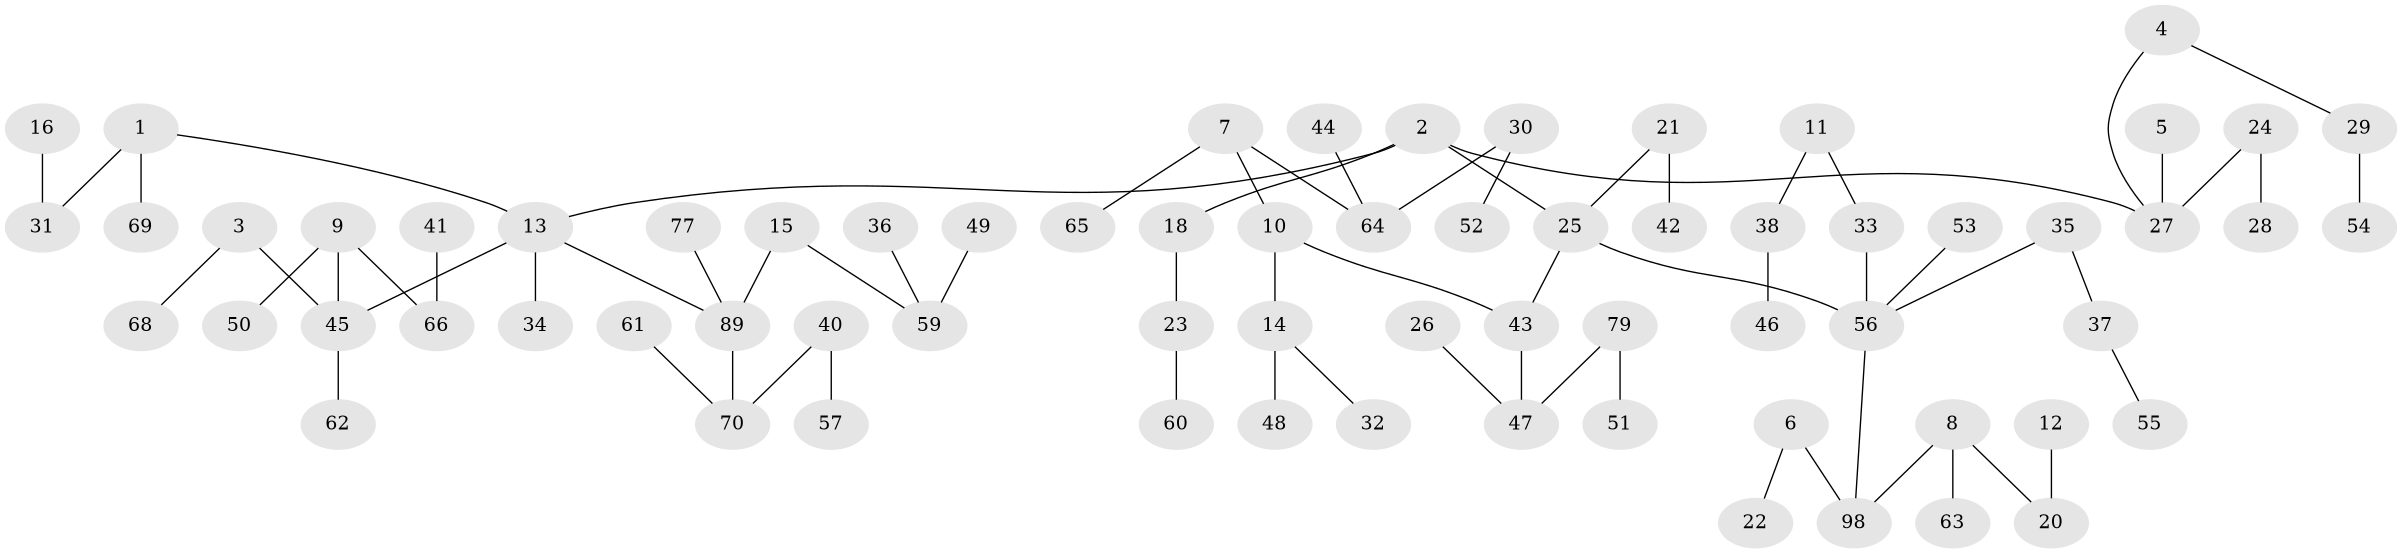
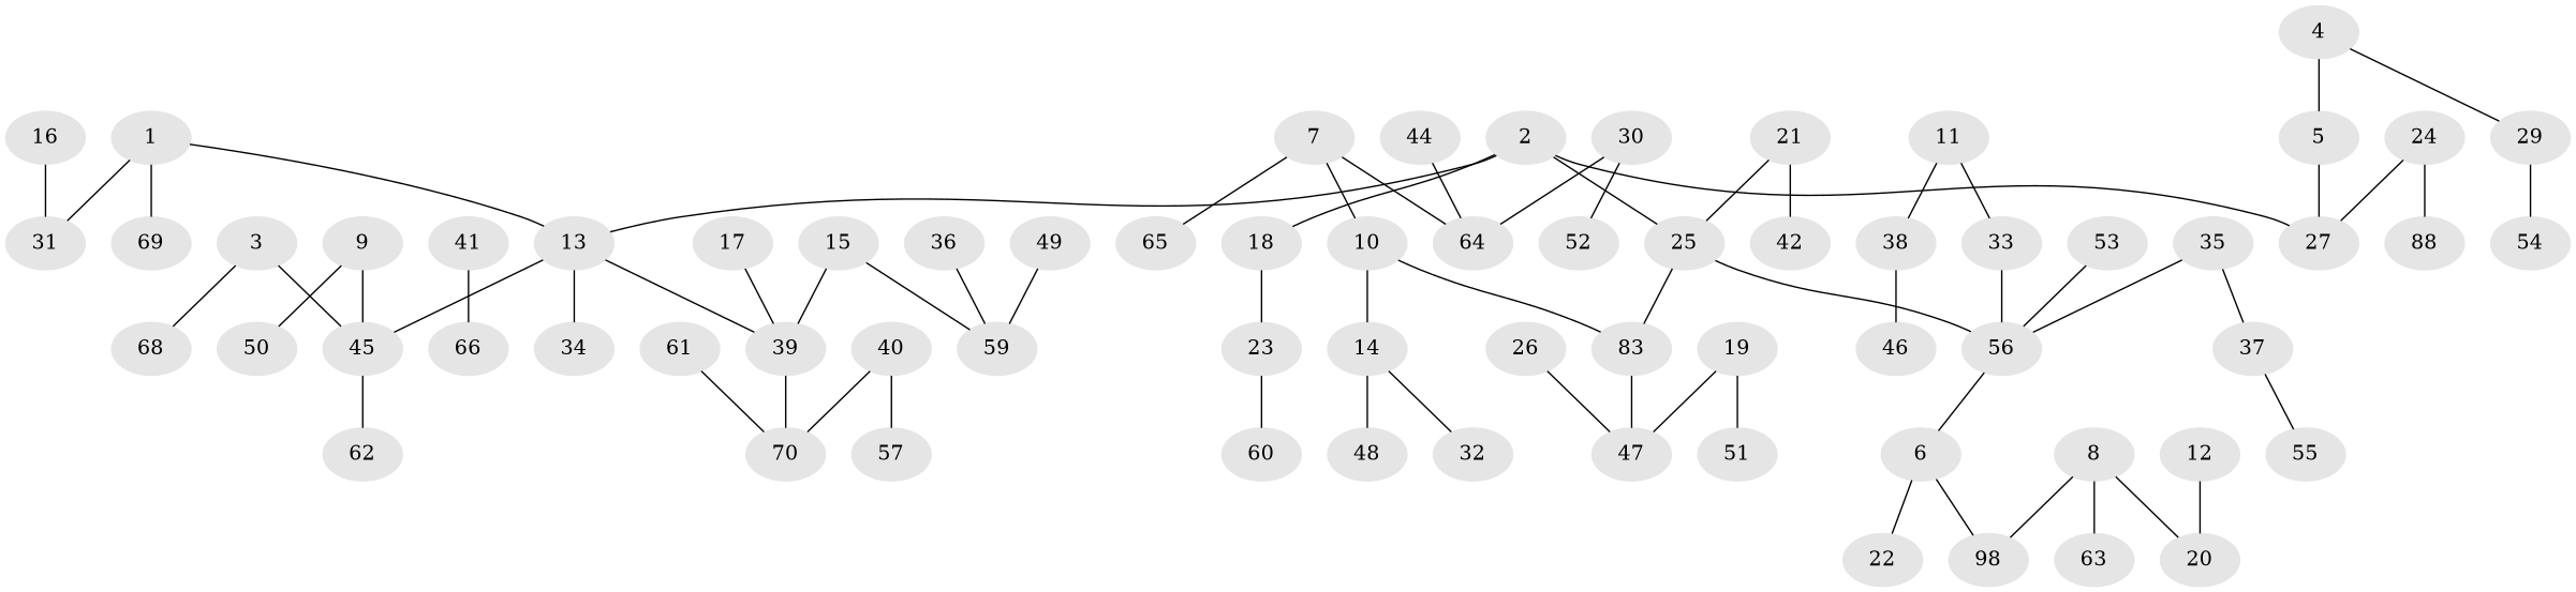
  graph {
    node [color=gray90 style=filled]
    edge [weight=1.0]
    1
    13
    31
    69
    45
    34
-   39 [label=89]
+   39
    2
    18
    25
    27
    23
-   43
+   43 [label=83]
    56
    3
    68
    62
    4
    29
    54
    5
    6
    22
    n24 [label=98]
    7
    10
    64
    65
    14
    8
    20
    63
    9
    50
    66
    32
    48
    47
    11
    33
    38
    46
    12
    70
    15
    59
    16
-   17 [label=77]
+   17
    60
-   19 [label=79]
+   19
    51
    21
    42
    24
-   28
+   28 [label=88]
    26
    30
    52
    35
    37
    55
    36
    40
    57
    41
    44
    49
    53
    61
    1 -- 13
    1 -- 31
    1 -- 69
    13 -- 45
    13 -- 34
    13 -- 39
    45 -- 62
    39 -- 70
    2 -- 13
    2 -- 18
    2 -- 25
    2 -- 27
    18 -- 23
    25 -- 43
    25 -- 56
    23 -- 60
    43 -- 47
-   56 -- n24
+   56 -- 6
    3 -- 45
    3 -- 68
-   4 -- 27
+   4 -- 5
    4 -- 29
    29 -- 54
    5 -- 27
    6 -- 22
    6 -- n24
    7 -- 10
    7 -- 64
    7 -- 65
    10 -- 43
    10 -- 14
    14 -- 32
    14 -- 48
    8 -- n24
    8 -- 20
    8 -- 63
    9 -- 45
    9 -- 50
-   9 -- 66
    11 -- 33
    11 -- 38
    33 -- 56
    38 -- 46
    12 -- 20
    15 -- 39
    15 -- 59
    16 -- 31
    17 -- 39
    19 -- 47
    19 -- 51
    21 -- 25
    21 -- 42
    24 -- 27
    24 -- 28
    26 -- 47
    30 -- 64
    30 -- 52
    35 -- 56
    35 -- 37
    37 -- 55
    36 -- 59
    40 -- 70
    40 -- 57
    41 -- 66
    44 -- 64
    49 -- 59
    53 -- 56
    61 -- 70
  }
